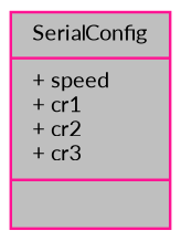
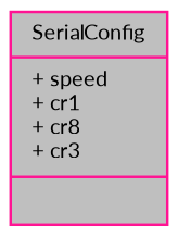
  digraph {
    fontname=Lato
-   n1 [color=deeppink fillcolor=grey75 fontcolor=black fontname=Lato fontsize=8 height=0.2 label="{SerialConfig\n|+ speed\l+ cr1\l+ cr2\l+ cr3\l|}" shape=record style=filled width=0.4]
+   n1 [color=deeppink fillcolor=grey75 fontcolor=black fontname=Lato fontsize=8 height=0.2 label="{SerialConfig\n|+ speed\l+ cr1\l+ cr8\l+ cr3\l|}" shape=record style=filled width=0.4]
  }
